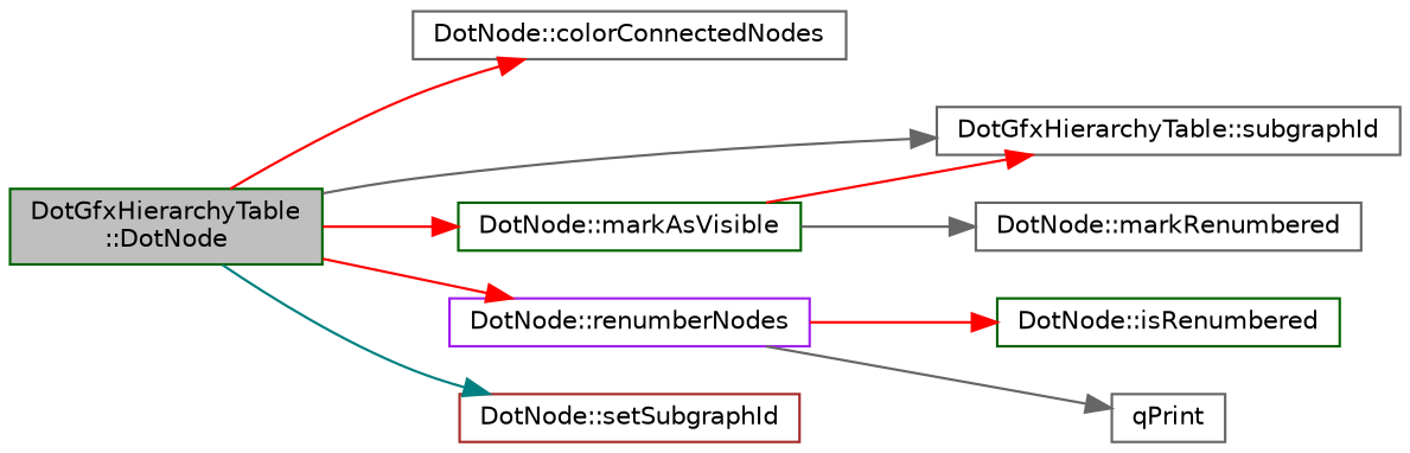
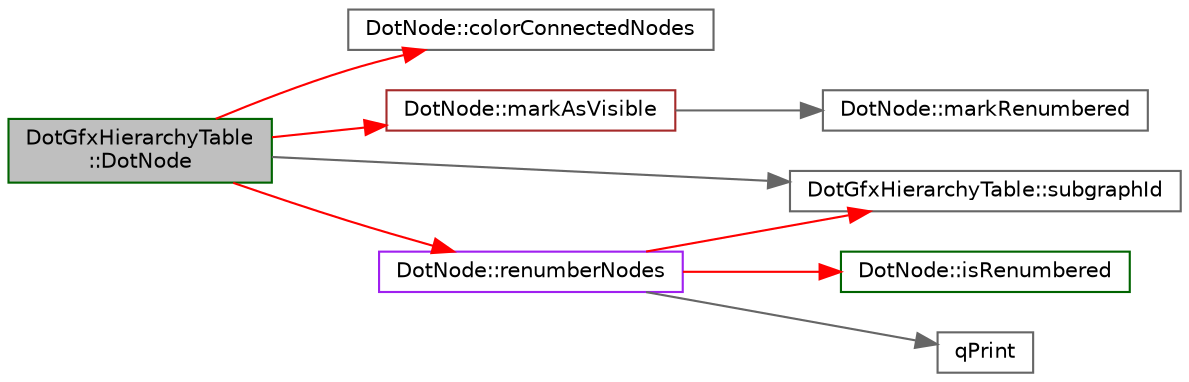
  digraph {
    rankdir=LR
    node [color=gray40 fillcolor=white fontname=Helvetica fontsize=10 shape=record style=filled]
    edge [color=red fontname=Helvetica fontsize=10 labelfontname=Helvetica labelfontsize=10 style=solid]
    n1 [color=darkgreen fillcolor=grey75 fontcolor=black height=0.2 label="DotGfxHierarchyTable\l::DotNode" width=0.4]
    n2 [height=0.2 label="DotNode::colorConnectedNodes" width=0.4]
-   n3 [color=darkgreen height=0.2 label="DotNode::markAsVisible" width=0.4]
+   n3 [color=brown height=0.2 label="DotNode::markAsVisible" width=0.4]
    n4 [color=purple height=0.2 label="DotNode::renumberNodes" width=0.4]
    n5 [height=0.2 label="DotGfxHierarchyTable::subgraphId" width=0.4]
-   n6 [color=brown height=0.2 label="DotNode::setSubgraphId" width=0.4]
    n7 [height=0.2 label="DotNode::markRenumbered" width=0.4]
    n8 [color=darkgreen height=0.2 label="DotNode::isRenumbered" width=0.4]
    n9 [height=0.2 label=qPrint width=0.4]
    n1 -> n2
    n1 -> n3
    n1 -> n4
    n1 -> n5 [color=gray40]
-   n1 -> n6 [color=teal]
    n3 -> n7 [color=gray40]
-   n3 -> n5
+   n4 -> n5
    n4 -> n8
    n4 -> n9 [color=gray40]
  }
